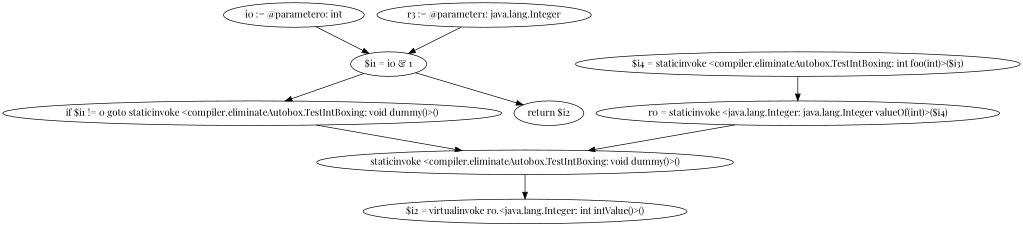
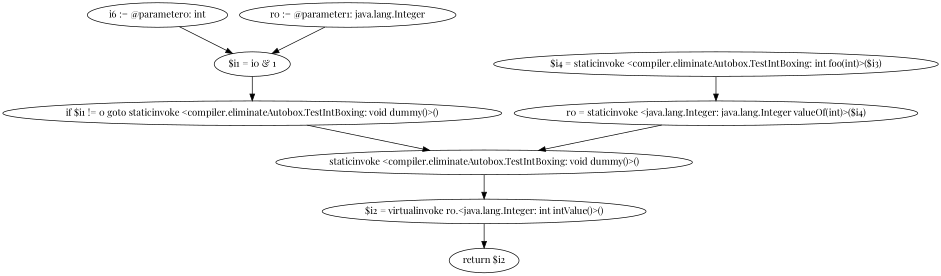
  digraph {
    fontname="Playfair Display"
    node [fontname="Playfair Display"]
    edge [fontname="Playfair Display"]
-   "i0 := @parameter0: int"
+   "i0 := @parameter0: int" [label="i6 := @parameter0: int"]
    "$i1 = i0 & 1"
-   "r0 := @parameter1: java.lang.Integer" [label="r3 := @parameter1: java.lang.Integer"]
+   "r0 := @parameter1: java.lang.Integer"
    "if $i1 != 0 goto staticinvoke <compiler.eliminateAutobox.TestIntBoxing: void dummy()>()"
    "staticinvoke <compiler.eliminateAutobox.TestIntBoxing: void dummy()>()"
    "$i2 = virtualinvoke r0.<java.lang.Integer: int intValue()>()"
    "$i4 = staticinvoke <compiler.eliminateAutobox.TestIntBoxing: int foo(int)>($i3)"
    "r0 = staticinvoke <java.lang.Integer: java.lang.Integer valueOf(int)>($i4)"
    "return $i2"
    "i0 := @parameter0: int" -> "$i1 = i0 & 1"
    "$i1 = i0 & 1" -> "if $i1 != 0 goto staticinvoke <compiler.eliminateAutobox.TestIntBoxing: void dummy()>()"
    "r0 := @parameter1: java.lang.Integer" -> "$i1 = i0 & 1"
    "if $i1 != 0 goto staticinvoke <compiler.eliminateAutobox.TestIntBoxing: void dummy()>()" -> "staticinvoke <compiler.eliminateAutobox.TestIntBoxing: void dummy()>()"
    "staticinvoke <compiler.eliminateAutobox.TestIntBoxing: void dummy()>()" -> "$i2 = virtualinvoke r0.<java.lang.Integer: int intValue()>()"
-   "$i1 = i0 & 1" -> "return $i2"
+   "$i2 = virtualinvoke r0.<java.lang.Integer: int intValue()>()" -> "return $i2"
    "$i4 = staticinvoke <compiler.eliminateAutobox.TestIntBoxing: int foo(int)>($i3)" -> "r0 = staticinvoke <java.lang.Integer: java.lang.Integer valueOf(int)>($i4)"
    "r0 = staticinvoke <java.lang.Integer: java.lang.Integer valueOf(int)>($i4)" -> "staticinvoke <compiler.eliminateAutobox.TestIntBoxing: void dummy()>()"
  }
